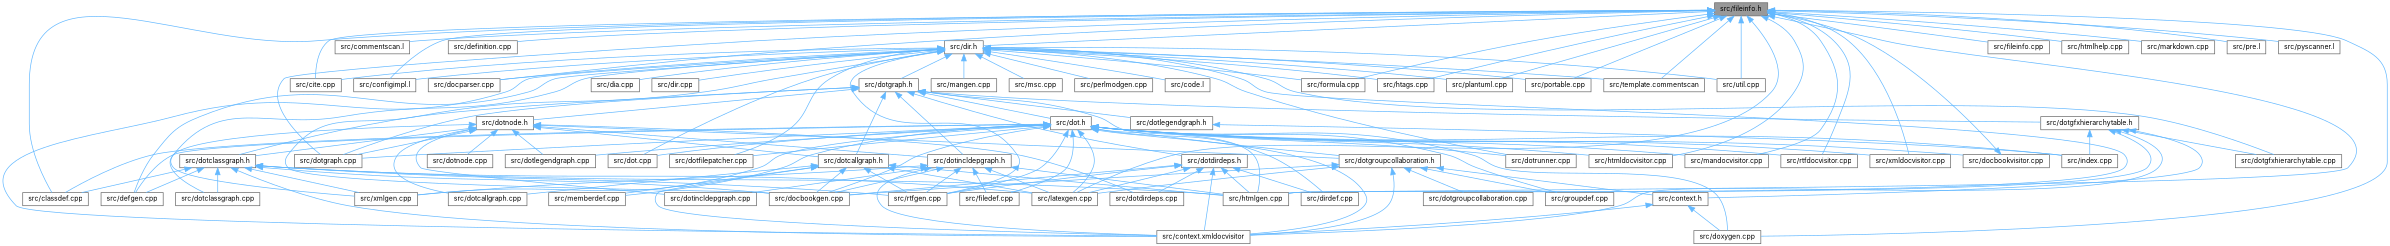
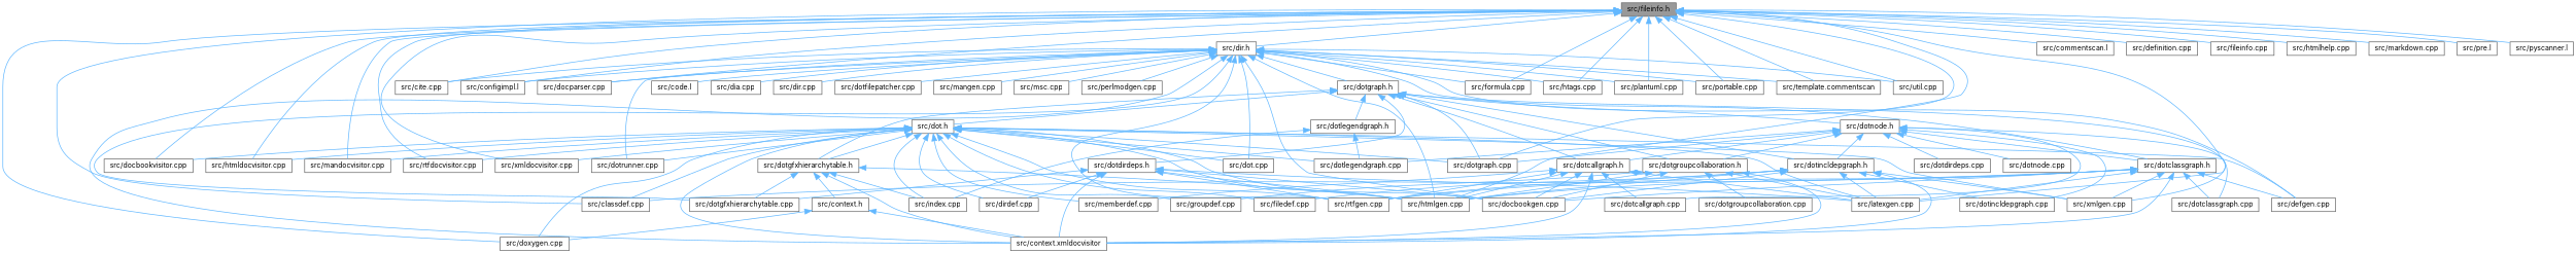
  digraph {
    fontname=Inter
    node [color=grey40 fillcolor=white fontname=Inter fontsize=10 shape=box style=filled]
    edge [color=steelblue1 dir=back fontname=Inter fontsize=10 labelfontname=Helvetica labelfontsize=10 style=solid]
    n1 [color=gray40 fillcolor=grey60 fontcolor=black height=0.2 label="src/fileinfo.h" width=0.4]
    n2 [height=0.2 label="src/cite.cpp" width=0.4]
    n3 [height=0.2 label="src/classdef.cpp" width=0.4]
    n4 [height=0.2 label="src/commentscan.l" width=0.4]
    n5 [height=0.2 label="src/configimpl.l" width=0.4]
    n6 [height=0.2 label="src/definition.cpp" width=0.4]
    n7 [height=0.2 label="src/dir.h" width=0.4]
    n8 [height=0.2 label="src/docparser.cpp" width=0.4]
    n9 [height=0.2 label="src/docbookvisitor.cpp" width=0.4]
    n10 [height=0.2 label="src/dotgraph.cpp" width=0.4]
    n11 [height=0.2 label="src/doxygen.cpp" width=0.4]
    n12 [height=0.2 label="src/htmldocvisitor.cpp" width=0.4]
    n13 [height=0.2 label="src/htmlgen.cpp" width=0.4]
    n14 [height=0.2 label="src/latexgen.cpp" width=0.4]
    n15 [height=0.2 label="src/mandocvisitor.cpp" width=0.4]
    n16 [height=0.2 label="src/rtfdocvisitor.cpp" width=0.4]
    n17 [height=0.2 label="src/xmldocvisitor.cpp" width=0.4]
    n18 [height=0.2 label="src/formula.cpp" width=0.4]
    n19 [height=0.2 label="src/htags.cpp" width=0.4]
    n20 [height=0.2 label="src/plantuml.cpp" width=0.4]
    n21 [height=0.2 label="src/portable.cpp" width=0.4]
    n22 [height=0.2 label="src/template.commentscan" width=0.4]
    n23 [height=0.2 label="src/util.cpp" width=0.4]
    n24 [height=0.2 label="src/fileinfo.cpp" width=0.4]
    n25 [height=0.2 label="src/htmlhelp.cpp" width=0.4]
    n26 [height=0.2 label="src/markdown.cpp" width=0.4]
    n27 [height=0.2 label="src/pre.l" width=0.4]
    n28 [height=0.2 label="src/pyscanner.l" width=0.4]
    n29 [height=0.2 label="src/code.l" width=0.4]
    n30 [height=0.2 label="src/context.xmldocvisitor" width=0.4]
    n31 [height=0.2 label="src/defgen.cpp" width=0.4]
    n32 [height=0.2 label="src/dia.cpp" width=0.4]
    n33 [height=0.2 label="src/dir.cpp" width=0.4]
    n34 [height=0.2 label="src/docbookgen.cpp" width=0.4]
    n35 [height=0.2 label="src/dot.cpp" width=0.4]
    n36 [height=0.2 label="src/dotfilepatcher.cpp" width=0.4]
    n37 [height=0.2 label="src/dotgfxhierarchytable.cpp" width=0.4]
    n38 [height=0.2 label="src/dotgraph.h" width=0.4]
    n39 [height=0.2 label="src/dotrunner.cpp" width=0.4]
    n40 [height=0.2 label="src/rtfgen.cpp" width=0.4]
    n41 [height=0.2 label="src/xmlgen.cpp" width=0.4]
    n42 [height=0.2 label="src/mangen.cpp" width=0.4]
    n43 [height=0.2 label="src/msc.cpp" width=0.4]
    n44 [height=0.2 label="src/perlmodgen.cpp" width=0.4]
    n45 [height=0.2 label="src/dot.h" width=0.4]
    n46 [height=0.2 label="src/dotcallgraph.h" width=0.4]
    n47 [height=0.2 label="src/dotclassgraph.h" width=0.4]
    n48 [height=0.2 label="src/dotdirdeps.h" width=0.4]
    n49 [height=0.2 label="src/dotgfxhierarchytable.h" width=0.4]
    n50 [height=0.2 label="src/dotgroupcollaboration.h" width=0.4]
    n51 [height=0.2 label="src/dotincldepgraph.h" width=0.4]
    n52 [height=0.2 label="src/dotlegendgraph.h" width=0.4]
    n53 [height=0.2 label="src/dotnode.h" width=0.4]
    n54 [height=0.2 label="src/dirdef.cpp" width=0.4]
    n55 [height=0.2 label="src/dotlegendgraph.cpp" width=0.4]
    n56 [height=0.2 label="src/filedef.cpp" width=0.4]
    n57 [height=0.2 label="src/groupdef.cpp" width=0.4]
    n58 [height=0.2 label="src/index.cpp" width=0.4]
    n59 [height=0.2 label="src/memberdef.cpp" width=0.4]
    n60 [height=0.2 label="src/dotcallgraph.cpp" width=0.4]
    n61 [height=0.2 label="src/dotclassgraph.cpp" width=0.4]
    n62 [height=0.2 label="src/dotdirdeps.cpp" width=0.4]
    n63 [height=0.2 label="src/context.h" width=0.4]
    n64 [height=0.2 label="src/dotgroupcollaboration.cpp" width=0.4]
    n65 [height=0.2 label="src/dotincldepgraph.cpp" width=0.4]
    n66 [height=0.2 label="src/dotnode.cpp" width=0.4]
    n1 -> n2
    n1 -> n3
    n1 -> n4
    n1 -> n5
    n1 -> n6
    n1 -> n7
    n1 -> n8
-   n9 -> n1
+   n1 -> n9
    n1 -> n10
    n1 -> n11
    n1 -> n12
    n1 -> n13
    n1 -> n14
    n1 -> n15
    n1 -> n16
    n1 -> n17
    n1 -> n18
    n1 -> n19
    n1 -> n20
    n1 -> n21
    n1 -> n22
    n1 -> n23
    n1 -> n24
    n1 -> n25
    n1 -> n26
    n1 -> n27
    n1 -> n28
    n7 -> n2
    n7 -> n5
    n7 -> n8
    n7 -> n13
    n7 -> n18
    n7 -> n19
    n7 -> n20
    n7 -> n21
    n7 -> n22
    n7 -> n23
    n7 -> n29
    n7 -> n30
    n7 -> n31
    n7 -> n32
    n7 -> n33
    n7 -> n34
    n7 -> n35
    n7 -> n36
    n7 -> n37
    n7 -> n38
    n7 -> n39
    n7 -> n40
    n7 -> n41
    n7 -> n42
    n7 -> n43
    n7 -> n44
    n38 -> n10
    n38 -> n45
    n38 -> n46
    n38 -> n47
    n38 -> n48
    n38 -> n49
    n38 -> n50
    n38 -> n51
    n38 -> n52
    n38 -> n53
    n45 -> n3
    n45 -> n9
    n45 -> n10
    n45 -> n11
    n45 -> n12
    n45 -> n13
    n45 -> n14
    n45 -> n15
    n45 -> n16
    n45 -> n17
    n45 -> n30
    n45 -> n31
    n45 -> n34
    n45 -> n35
-   n45 -> n36
+   n45 -> n49
    n45 -> n39
    n45 -> n40
    n45 -> n41
    n45 -> n54
    n45 -> n55
    n45 -> n56
    n45 -> n57
    n45 -> n58
    n45 -> n59
    n46 -> n13
    n46 -> n14
    n46 -> n30
    n46 -> n34
    n46 -> n40
    n46 -> n59
    n46 -> n60
    n47 -> n3
    n47 -> n13
    n47 -> n14
    n47 -> n30
    n47 -> n31
    n47 -> n34
    n47 -> n40
    n47 -> n41
    n47 -> n61
    n48 -> n13
    n48 -> n14
    n48 -> n30
    n48 -> n34
    n48 -> n40
    n48 -> n54
-   n48 -> n62
+   n48 -> n37
    n49 -> n13
    n49 -> n30
    n49 -> n37
    n49 -> n58
    n49 -> n63
-   n50 -> n63
+   n50 -> n13
    n50 -> n14
    n50 -> n30
    n50 -> n34
    n50 -> n57
    n50 -> n64
    n51 -> n13
    n51 -> n14
    n51 -> n30
    n51 -> n34
    n51 -> n40
    n51 -> n41
    n51 -> n56
    n51 -> n65
+   n52 -> n55
    n52 -> n58
    n53 -> n10
    n53 -> n46
    n53 -> n47
    n53 -> n50
    n53 -> n51
    n53 -> n55
    n53 -> n60
    n53 -> n61
    n53 -> n62
    n53 -> n65
    n53 -> n66
    n63 -> n11
    n63 -> n30
  }
